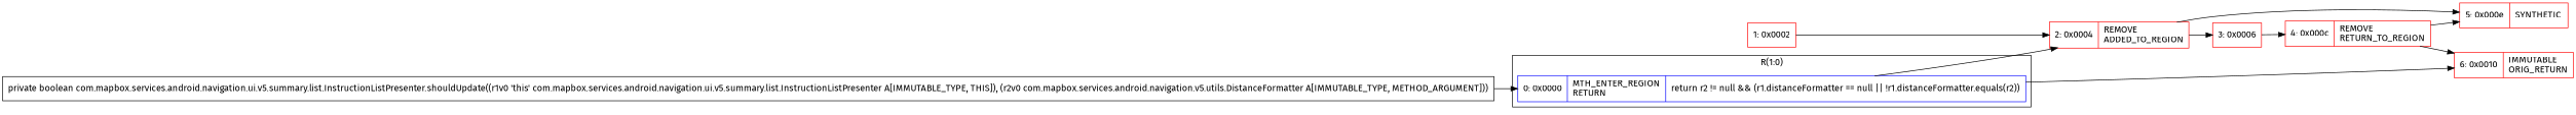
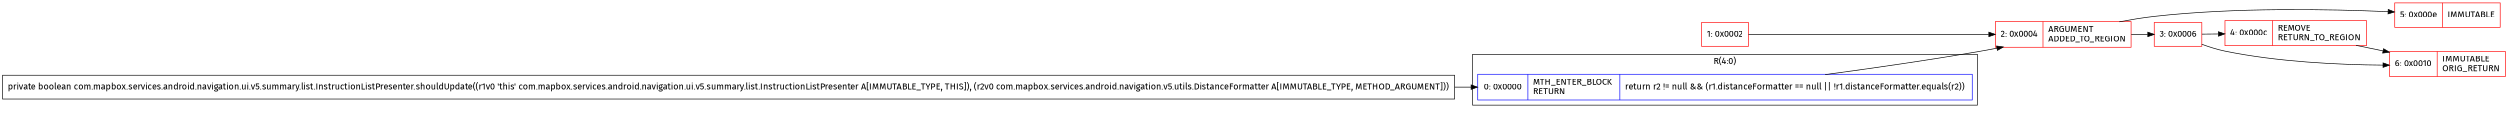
  digraph {
    fontname="Fira Sans"
    rankdir=LR
    node [color=red fontname="Fira Sans" shape=record]
    edge [fontname="Fira Sans"]
-   n1 [color=blue label="{0\:\ 0x0000|MTH_ENTER_REGION\lRETURN\l|return r2 != null && (r1.distanceFormatter == null \|\| !r1.distanceFormatter.equals(r2))\l}"]
+   n1 [color=blue label="{0\:\ 0x0000|MTH_ENTER_BLOCK\lRETURN\l|return r2 != null && (r1.distanceFormatter == null \|\| !r1.distanceFormatter.equals(r2))\l}"]
    n2 [label="{6\:\ 0x0010|IMMUTABLE\lORIG_RETURN\l}"]
-   n3 [label="{2\:\ 0x0004|REMOVE\lADDED_TO_REGION\l}"]
+   n3 [label="{2\:\ 0x0004|ARGUMENT\lADDED_TO_REGION\l}"]
    n4 [label="{1\:\ 0x0002}"]
    n5 [label="{3\:\ 0x0006}"]
-   n6 [label="{5\:\ 0x000e|SYNTHETIC\l}"]
+   n6 [label="{5\:\ 0x000e|IMMUTABLE\l}"]
    n7 [label="{4\:\ 0x000c|REMOVE\lRETURN_TO_REGION\l}"]
    n8 [label="{private boolean com.mapbox.services.android.navigation.ui.v5.summary.list.InstructionListPresenter.shouldUpdate((r1v0 'this' com.mapbox.services.android.navigation.ui.v5.summary.list.InstructionListPresenter A[IMMUTABLE_TYPE, THIS]), (r2v0 com.mapbox.services.android.navigation.v5.utils.DistanceFormatter A[IMMUTABLE_TYPE, METHOD_ARGUMENT])) }" color=""]
    subgraph cluster_1 {
-     label="R(1:0)"
+     label="R(4:0)"
      n1
    }
-   n1 -> n2
+   n5 -> n2
    n1 -> n3
    n3 -> n5
    n3 -> n6
    n4 -> n3
    n5 -> n7
    n7 -> n2
-   n7 -> n6
    n8 -> n1
  }
